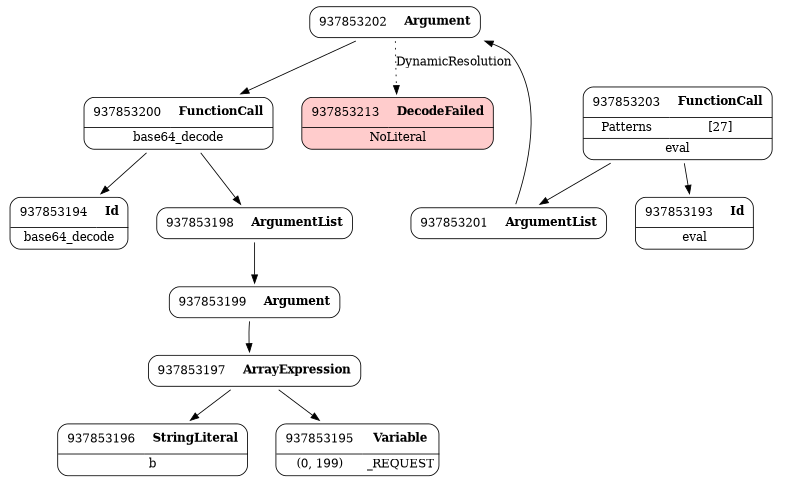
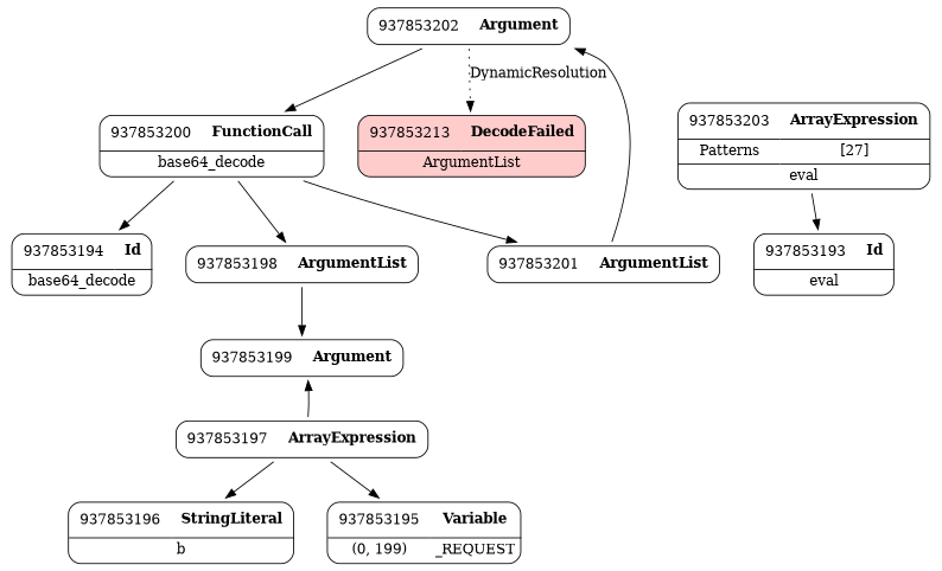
  digraph {
    fontname="DejaVu Serif"
    node [fontname="DejaVu Serif" shape=none]
    edge [fontname="DejaVu Serif" weight=2]
    n1 [label=<<TABLE border='1' cellspacing='0' cellpadding='10' style='rounded' ><TR><TD border='0'>937853202</TD><TD border='0'><B>Argument</B></TD></TR></TABLE>>]
    n2 [label=<<TABLE border='1' cellspacing='0' cellpadding='10' style='rounded' ><TR><TD border='0'>937853200</TD><TD border='0'><B>FunctionCall</B></TD></TR><HR/><TR><TD border='0' cellpadding='5' colspan='2'>base64_decode</TD></TR></TABLE>>]
-   n3 [label=<<TABLE border='1' cellspacing='0' cellpadding='10' style='rounded' bgcolor='#FFCCCC' ><TR><TD border='0'>937853213</TD><TD border='0'><B>DecodeFailed</B></TD></TR><HR/><TR><TD border='0' cellpadding='5' colspan='2'>NoLiteral</TD></TR></TABLE>>]
+   n3 [label=<<TABLE border='1' cellspacing='0' cellpadding='10' style='rounded' bgcolor='#FFCCCC' ><TR><TD border='0'>937853213</TD><TD border='0'><B>DecodeFailed</B></TD></TR><HR/><TR><TD border='0' cellpadding='5' colspan='2'>ArgumentList</TD></TR></TABLE>>]
    n4 [label=<<TABLE border='1' cellspacing='0' cellpadding='10' style='rounded' ><TR><TD border='0'>937853194</TD><TD border='0'><B>Id</B></TD></TR><HR/><TR><TD border='0' cellpadding='5' colspan='2'>base64_decode</TD></TR></TABLE>>]
    n5 [label=<<TABLE border='1' cellspacing='0' cellpadding='10' style='rounded' ><TR><TD border='0'>937853198</TD><TD border='0'><B>ArgumentList</B></TD></TR></TABLE>>]
    n6 [label=<<TABLE border='1' cellspacing='0' cellpadding='10' style='rounded' ><TR><TD border='0'>937853199</TD><TD border='0'><B>Argument</B></TD></TR></TABLE>>]
-   n7 [label=<<TABLE border='1' cellspacing='0' cellpadding='10' style='rounded' ><TR><TD border='0'>937853203</TD><TD border='0'><B>FunctionCall</B></TD></TR><HR/><TR><TD border='0' cellpadding='5'>Patterns</TD><TD border='0' cellpadding='5'>[27]</TD></TR><HR/><TR><TD border='0' cellpadding='5' colspan='2'>eval</TD></TR></TABLE>>]
+   n7 [label=<<TABLE border='1' cellspacing='0' cellpadding='10' style='rounded' ><TR><TD border='0'>937853203</TD><TD border='0'><B>ArrayExpression</B></TD></TR><HR/><TR><TD border='0' cellpadding='5'>Patterns</TD><TD border='0' cellpadding='5'>[27]</TD></TR><HR/><TR><TD border='0' cellpadding='5' colspan='2'>eval</TD></TR></TABLE>>]
    n8 [label=<<TABLE border='1' cellspacing='0' cellpadding='10' style='rounded' ><TR><TD border='0'>937853193</TD><TD border='0'><B>Id</B></TD></TR><HR/><TR><TD border='0' cellpadding='5' colspan='2'>eval</TD></TR></TABLE>>]
    n9 [label=<<TABLE border='1' cellspacing='0' cellpadding='10' style='rounded' ><TR><TD border='0'>937853201</TD><TD border='0'><B>ArgumentList</B></TD></TR></TABLE>>]
    n10 [label=<<TABLE border='1' cellspacing='0' cellpadding='10' style='rounded' ><TR><TD border='0'>937853197</TD><TD border='0'><B>ArrayExpression</B></TD></TR></TABLE>>]
    n11 [label=<<TABLE border='1' cellspacing='0' cellpadding='10' style='rounded' ><TR><TD border='0'>937853196</TD><TD border='0'><B>StringLiteral</B></TD></TR><HR/><TR><TD border='0' cellpadding='5' colspan='2'>b</TD></TR></TABLE>>]
    n12 [label=<<TABLE border='1' cellspacing='0' cellpadding='10' style='rounded' ><TR><TD border='0'>937853195</TD><TD border='0'><B>Variable</B></TD></TR><HR/><TR><TD border='0' cellpadding='5'>(0, 199)</TD><TD border='0' cellpadding='5'>_REQUEST</TD></TR></TABLE>>]
    n1 -> n2
    n1 -> n3 [label=DynamicResolution style=dotted weight=""]
    n2 -> n4
    n2 -> n5
    n5 -> n6
-   n6 -> n10
+   n10 -> n6
    n7 -> n8
-   n7 -> n9
+   n2 -> n9
    n9 -> n1
    n10 -> n11
    n10 -> n12
  }
